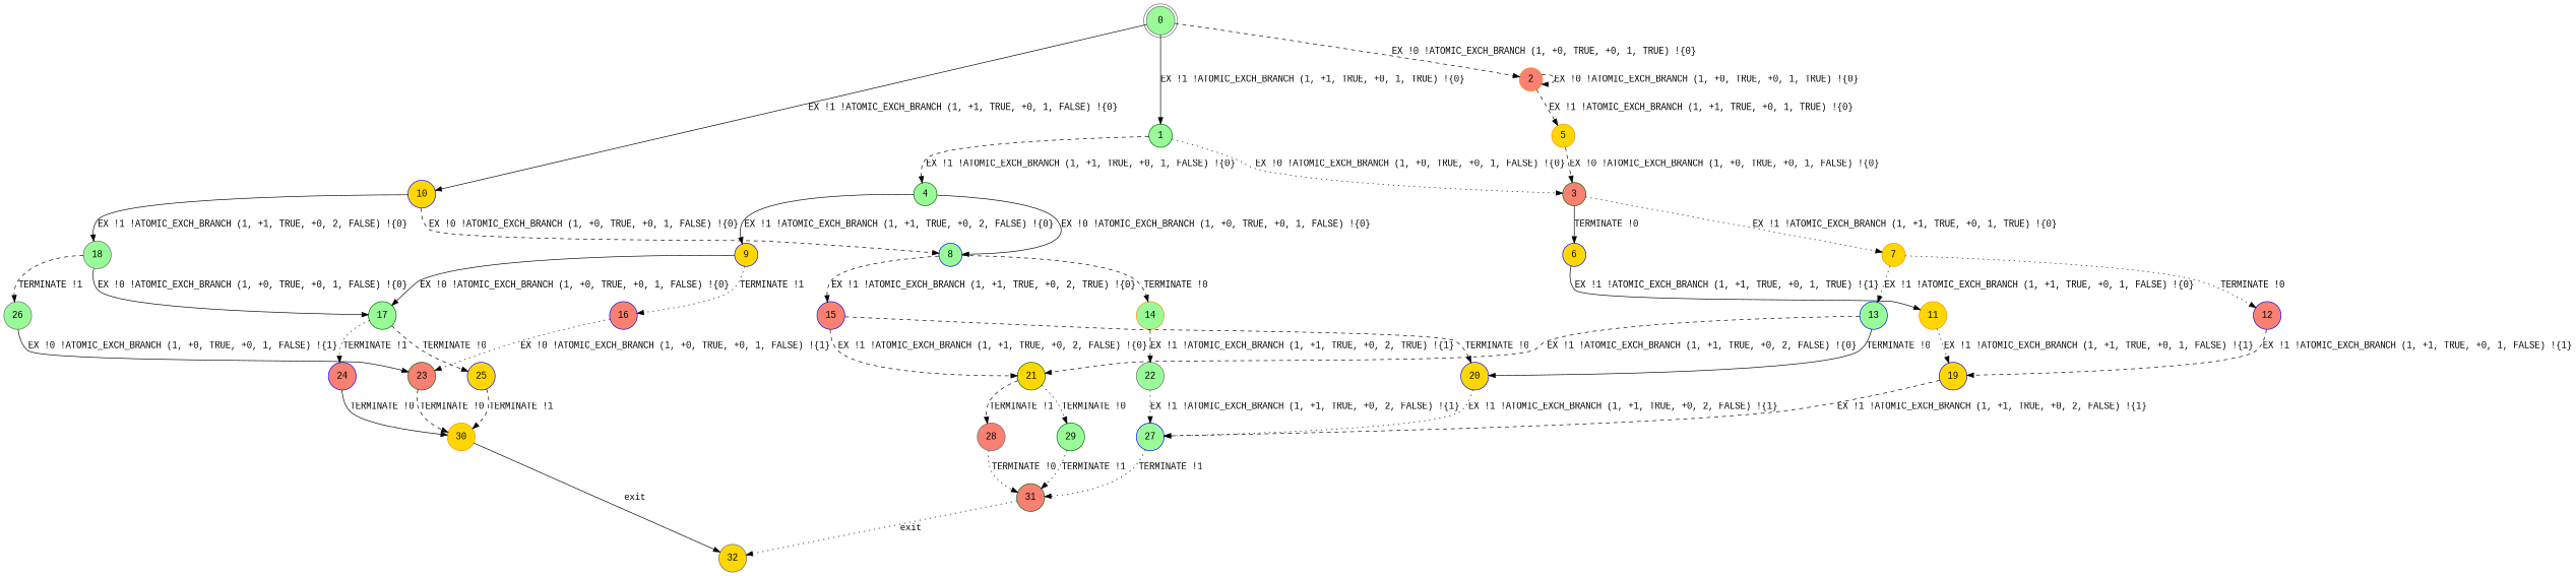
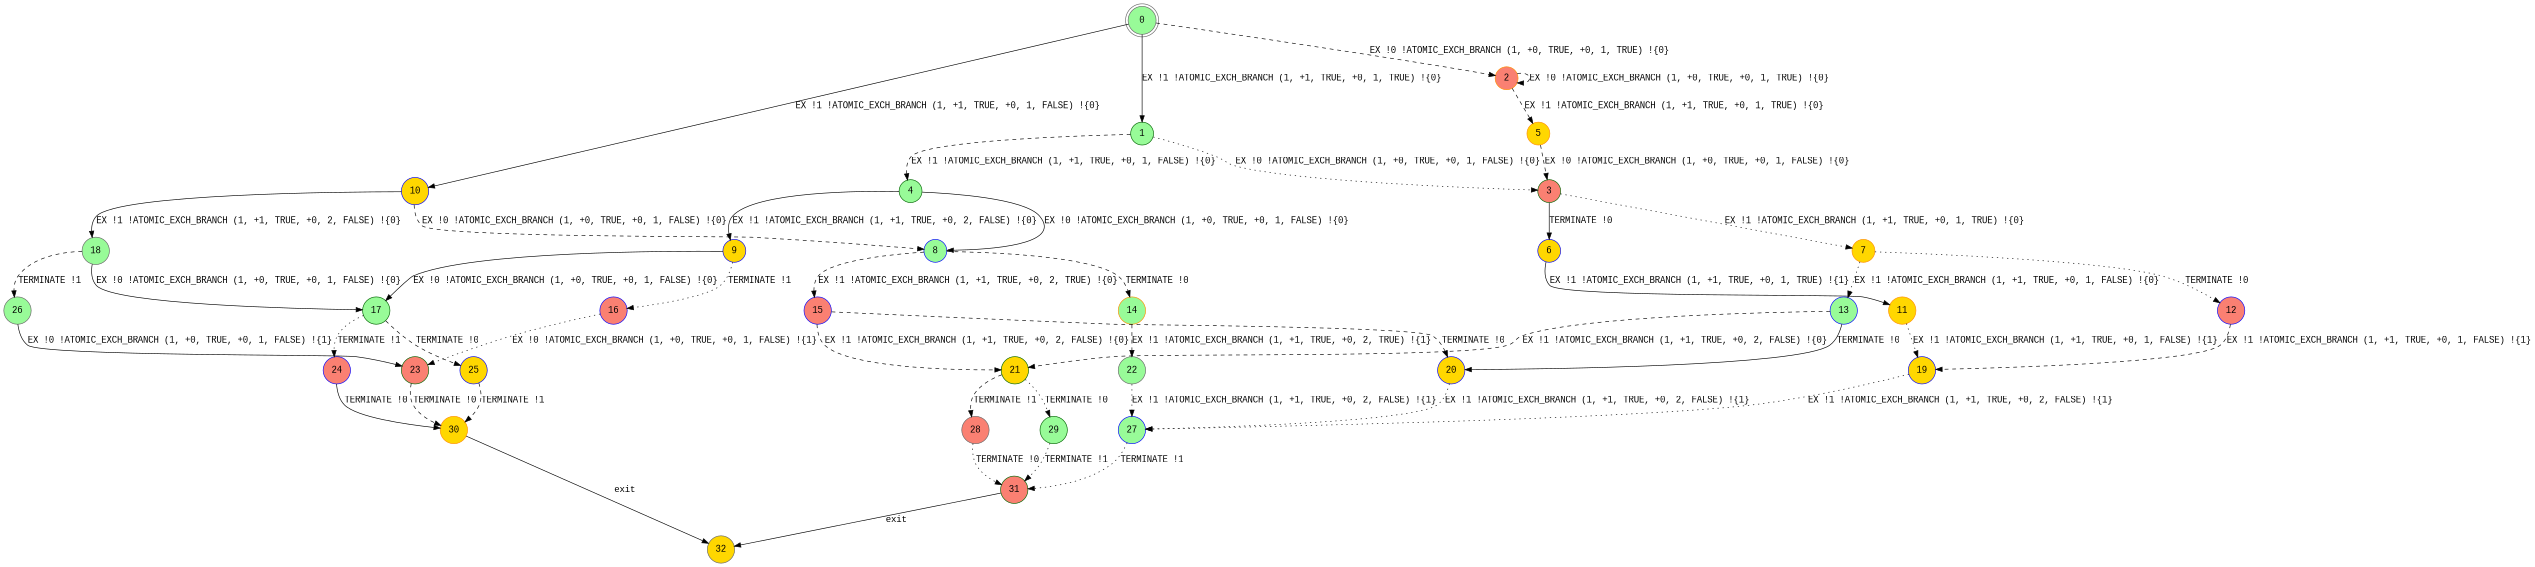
  digraph {
    fontname="Liberation Mono"
    node [color=blue fillcolor=palegreen fontname="Liberation Mono" shape=circle style=filled]
    edge [fontname="Liberation Mono" style=dashed]
    0 [color=gray40 peripheries=2]
    1 [color=darkgreen]
    2 [color=darkorange fillcolor=salmon]
    10 [fillcolor=gold]
    3 [color=darkgreen fillcolor=salmon]
    4 [color=darkgreen]
    5 [color=darkorange fillcolor=gold]
    6 [fillcolor=gold]
    7 [color=darkorange fillcolor=gold]
    8
    9 [fillcolor=gold]
    11 [color=darkorange fillcolor=gold]
    12 [fillcolor=salmon]
    13
    14 [color=darkorange]
    15 [fillcolor=salmon]
    16 [fillcolor=salmon]
    17 [color=darkgreen]
    18 [color=gray40]
    19 [fillcolor=gold]
    20 [fillcolor=gold]
    21 [color=darkgreen fillcolor=gold]
    22 [color=gray40]
    23 [color=darkgreen fillcolor=salmon]
    24 [fillcolor=salmon]
    25 [fillcolor=gold]
    26 [color=gray40]
    27
    28 [color=gray40 fillcolor=salmon]
    29 [color=darkgreen]
    30 [color=darkorange fillcolor=gold]
    31 [color=darkgreen fillcolor=salmon]
    32 [color=gray40 fillcolor=gold]
    0 -> 1 [label="EX !1 !ATOMIC_EXCH_BRANCH (1, +1, TRUE, +0, 1, TRUE) !{0}" style=solid]
    0 -> 2 [label="EX !0 !ATOMIC_EXCH_BRANCH (1, +0, TRUE, +0, 1, TRUE) !{0}"]
    0 -> 10 [label="EX !1 !ATOMIC_EXCH_BRANCH (1, +1, TRUE, +0, 1, FALSE) !{0}" style=solid]
    1 -> 3 [label="EX !0 !ATOMIC_EXCH_BRANCH (1, +0, TRUE, +0, 1, FALSE) !{0}" style=dotted]
    1 -> 4 [label="EX !1 !ATOMIC_EXCH_BRANCH (1, +1, TRUE, +0, 1, FALSE) !{0}"]
    2 -> 2 [label="EX !0 !ATOMIC_EXCH_BRANCH (1, +0, TRUE, +0, 1, TRUE) !{0}"]
    2 -> 5 [label="EX !1 !ATOMIC_EXCH_BRANCH (1, +1, TRUE, +0, 1, TRUE) !{0}"]
    10 -> 8 [label="EX !0 !ATOMIC_EXCH_BRANCH (1, +0, TRUE, +0, 1, FALSE) !{0}"]
    10 -> 18 [label="EX !1 !ATOMIC_EXCH_BRANCH (1, +1, TRUE, +0, 2, FALSE) !{0}" style=solid]
    3 -> 6 [label="TERMINATE !0" style=solid]
    3 -> 7 [label="EX !1 !ATOMIC_EXCH_BRANCH (1, +1, TRUE, +0, 1, TRUE) !{0}" style=dotted]
    4 -> 8 [label="EX !0 !ATOMIC_EXCH_BRANCH (1, +0, TRUE, +0, 1, FALSE) !{0}" style=solid]
    4 -> 9 [label="EX !1 !ATOMIC_EXCH_BRANCH (1, +1, TRUE, +0, 2, FALSE) !{0}" style=solid]
    5 -> 3 [label="EX !0 !ATOMIC_EXCH_BRANCH (1, +0, TRUE, +0, 1, FALSE) !{0}"]
    6 -> 11 [label="EX !1 !ATOMIC_EXCH_BRANCH (1, +1, TRUE, +0, 1, TRUE) !{1}" style=solid]
    7 -> 12 [label="TERMINATE !0" style=dotted]
    7 -> 13 [label="EX !1 !ATOMIC_EXCH_BRANCH (1, +1, TRUE, +0, 1, FALSE) !{0}" style=dotted]
    8 -> 14 [label="TERMINATE !0"]
    8 -> 15 [label="EX !1 !ATOMIC_EXCH_BRANCH (1, +1, TRUE, +0, 2, TRUE) !{0}"]
    9 -> 16 [label="TERMINATE !1" style=dotted]
    9 -> 17 [label="EX !0 !ATOMIC_EXCH_BRANCH (1, +0, TRUE, +0, 1, FALSE) !{0}" style=solid]
    11 -> 19 [label="EX !1 !ATOMIC_EXCH_BRANCH (1, +1, TRUE, +0, 1, FALSE) !{1}" style=dotted]
    12 -> 19 [label="EX !1 !ATOMIC_EXCH_BRANCH (1, +1, TRUE, +0, 1, FALSE) !{1}"]
    13 -> 20 [label="TERMINATE !0" style=solid]
    13 -> 21 [label="EX !1 !ATOMIC_EXCH_BRANCH (1, +1, TRUE, +0, 2, FALSE) !{0}"]
    14 -> 22 [label="EX !1 !ATOMIC_EXCH_BRANCH (1, +1, TRUE, +0, 2, TRUE) !{1}"]
    15 -> 20 [label="TERMINATE !0"]
    15 -> 21 [label="EX !1 !ATOMIC_EXCH_BRANCH (1, +1, TRUE, +0, 2, FALSE) !{0}"]
    16 -> 23 [label="EX !0 !ATOMIC_EXCH_BRANCH (1, +0, TRUE, +0, 1, FALSE) !{1}" style=dotted]
    17 -> 24 [label="TERMINATE !1" style=dotted]
    17 -> 25 [label="TERMINATE !0"]
    18 -> 17 [label="EX !0 !ATOMIC_EXCH_BRANCH (1, +0, TRUE, +0, 1, FALSE) !{0}" style=solid]
    18 -> 26 [label="TERMINATE !1"]
-   19 -> 27 [label="EX !1 !ATOMIC_EXCH_BRANCH (1, +1, TRUE, +0, 2, FALSE) !{1}"]
+   19 -> 27 [label="EX !1 !ATOMIC_EXCH_BRANCH (1, +1, TRUE, +0, 2, FALSE) !{1}" style=dotted]
    20 -> 27 [label="EX !1 !ATOMIC_EXCH_BRANCH (1, +1, TRUE, +0, 2, FALSE) !{1}" style=dotted]
    21 -> 28 [label="TERMINATE !1"]
    21 -> 29 [label="TERMINATE !0" style=dotted]
    22 -> 27 [label="EX !1 !ATOMIC_EXCH_BRANCH (1, +1, TRUE, +0, 2, FALSE) !{1}" style=dotted]
    23 -> 30 [label="TERMINATE !0"]
    24 -> 30 [label="TERMINATE !0" style=solid]
    25 -> 30 [label="TERMINATE !1"]
    26 -> 23 [label="EX !0 !ATOMIC_EXCH_BRANCH (1, +0, TRUE, +0, 1, FALSE) !{1}" style=solid]
    27 -> 31 [label="TERMINATE !1" style=dotted]
    28 -> 31 [label="TERMINATE !0" style=dotted]
    29 -> 31 [label="TERMINATE !1" style=dotted]
    30 -> 32 [label=exit style=solid]
-   31 -> 32 [label=exit style=dotted]
+   31 -> 32 [label=exit style=solid]
  }
